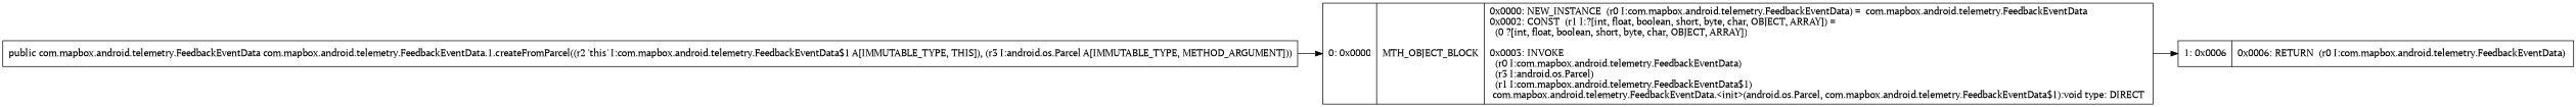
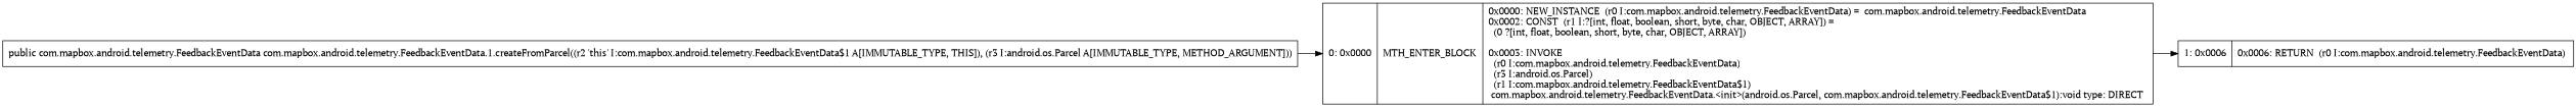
  digraph {
    rankdir=LR
    fontname="PT Serif"
    node [shape=record fontname="PT Serif"]
    edge [fontname="PT Serif"]
-   n1 [label="{0\:\ 0x0000|MTH_OBJECT_BLOCK\l|0x0000: NEW_INSTANCE  (r0 I:com.mapbox.android.telemetry.FeedbackEventData) =  com.mapbox.android.telemetry.FeedbackEventData \l0x0002: CONST  (r1 I:?[int, float, boolean, short, byte, char, OBJECT, ARRAY]) = \l  (0 ?[int, float, boolean, short, byte, char, OBJECT, ARRAY])\l \l0x0003: INVOKE  \l  (r0 I:com.mapbox.android.telemetry.FeedbackEventData)\l  (r3 I:android.os.Parcel)\l  (r1 I:com.mapbox.android.telemetry.FeedbackEventData$1)\l com.mapbox.android.telemetry.FeedbackEventData.\<init\>(android.os.Parcel, com.mapbox.android.telemetry.FeedbackEventData$1):void type: DIRECT \l}"]
+   n1 [label="{0\:\ 0x0000|MTH_ENTER_BLOCK\l|0x0000: NEW_INSTANCE  (r0 I:com.mapbox.android.telemetry.FeedbackEventData) =  com.mapbox.android.telemetry.FeedbackEventData \l0x0002: CONST  (r1 I:?[int, float, boolean, short, byte, char, OBJECT, ARRAY]) = \l  (0 ?[int, float, boolean, short, byte, char, OBJECT, ARRAY])\l \l0x0003: INVOKE  \l  (r0 I:com.mapbox.android.telemetry.FeedbackEventData)\l  (r3 I:android.os.Parcel)\l  (r1 I:com.mapbox.android.telemetry.FeedbackEventData$1)\l com.mapbox.android.telemetry.FeedbackEventData.\<init\>(android.os.Parcel, com.mapbox.android.telemetry.FeedbackEventData$1):void type: DIRECT \l}"]
    n2 [label="{1\:\ 0x0006|0x0006: RETURN  (r0 I:com.mapbox.android.telemetry.FeedbackEventData) \l}"]
    n3 [label="{public com.mapbox.android.telemetry.FeedbackEventData com.mapbox.android.telemetry.FeedbackEventData.1.createFromParcel((r2 'this' I:com.mapbox.android.telemetry.FeedbackEventData$1 A[IMMUTABLE_TYPE, THIS]), (r3 I:android.os.Parcel A[IMMUTABLE_TYPE, METHOD_ARGUMENT])) }"]
    n1 -> n2
    n3 -> n1
  }
